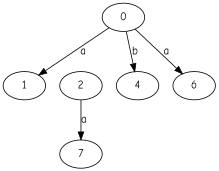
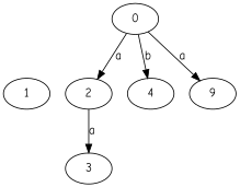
  strict digraph {
    fontname="Comic Neue"
    node [fontname="Comic Neue"]
    edge [fontname="Comic Neue"]
    1
    2
-   3 [label=7]
+   3
    0
    4
-   6
+   6 [label=9]
    2 -> 3 [label=a]
-   0 -> 1 [label=a]
+   0 -> 2 [label=a]
    0 -> 4 [label=b]
    0 -> 6 [label=a]
  }
